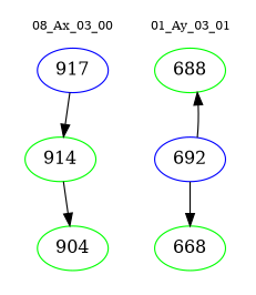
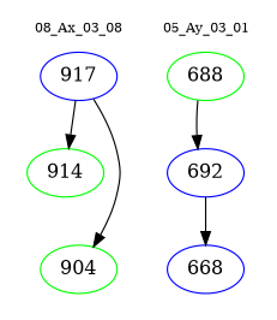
  digraph {
    node [color=green]
    edge [color=black]
    n1 [label=914]
    n2 [label=904]
    n3 [color=blue label=917]
    n4 [label=688]
-   n5 [label=668]
+   n5 [color=blue label=668]
    n6 [color=blue label=692]
    subgraph cluster_1 {
      color=white
      fontsize=10
-     label="08_Ax_03_00"
+     label="08_Ax_03_08"
      n1
      n2
      n3
    }
    subgraph cluster_2 {
      color=white
      fontsize=10
-     label="01_Ay_03_01"
+     label="05_Ay_03_01"
      n4
      n5
      n6
    }
-   n1 -> n2
+   n3 -> n2
    n3 -> n1
-   n6 -> n4
+   n4 -> n6
    n6 -> n5
  }
